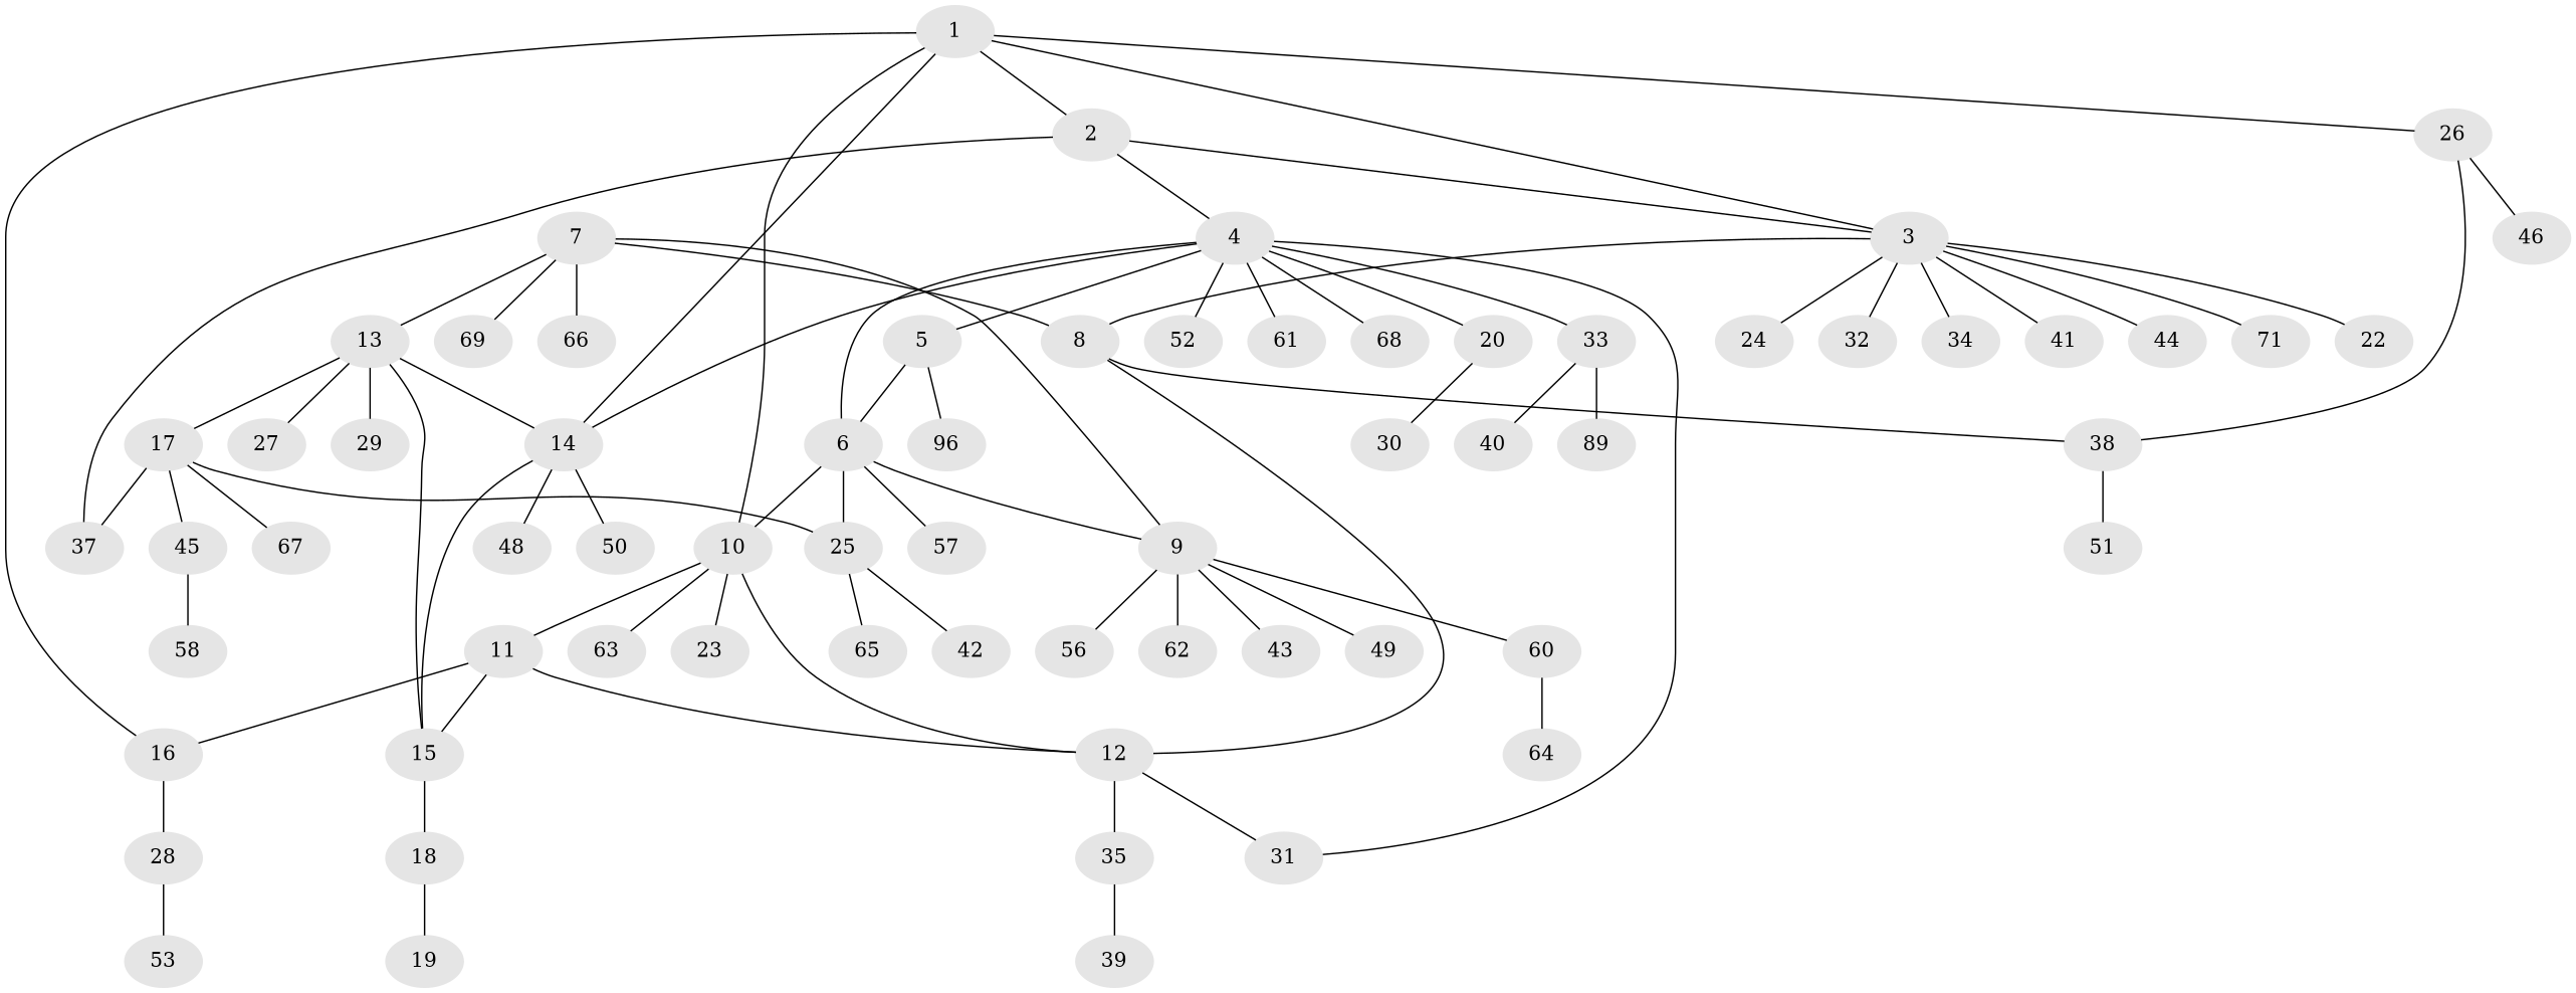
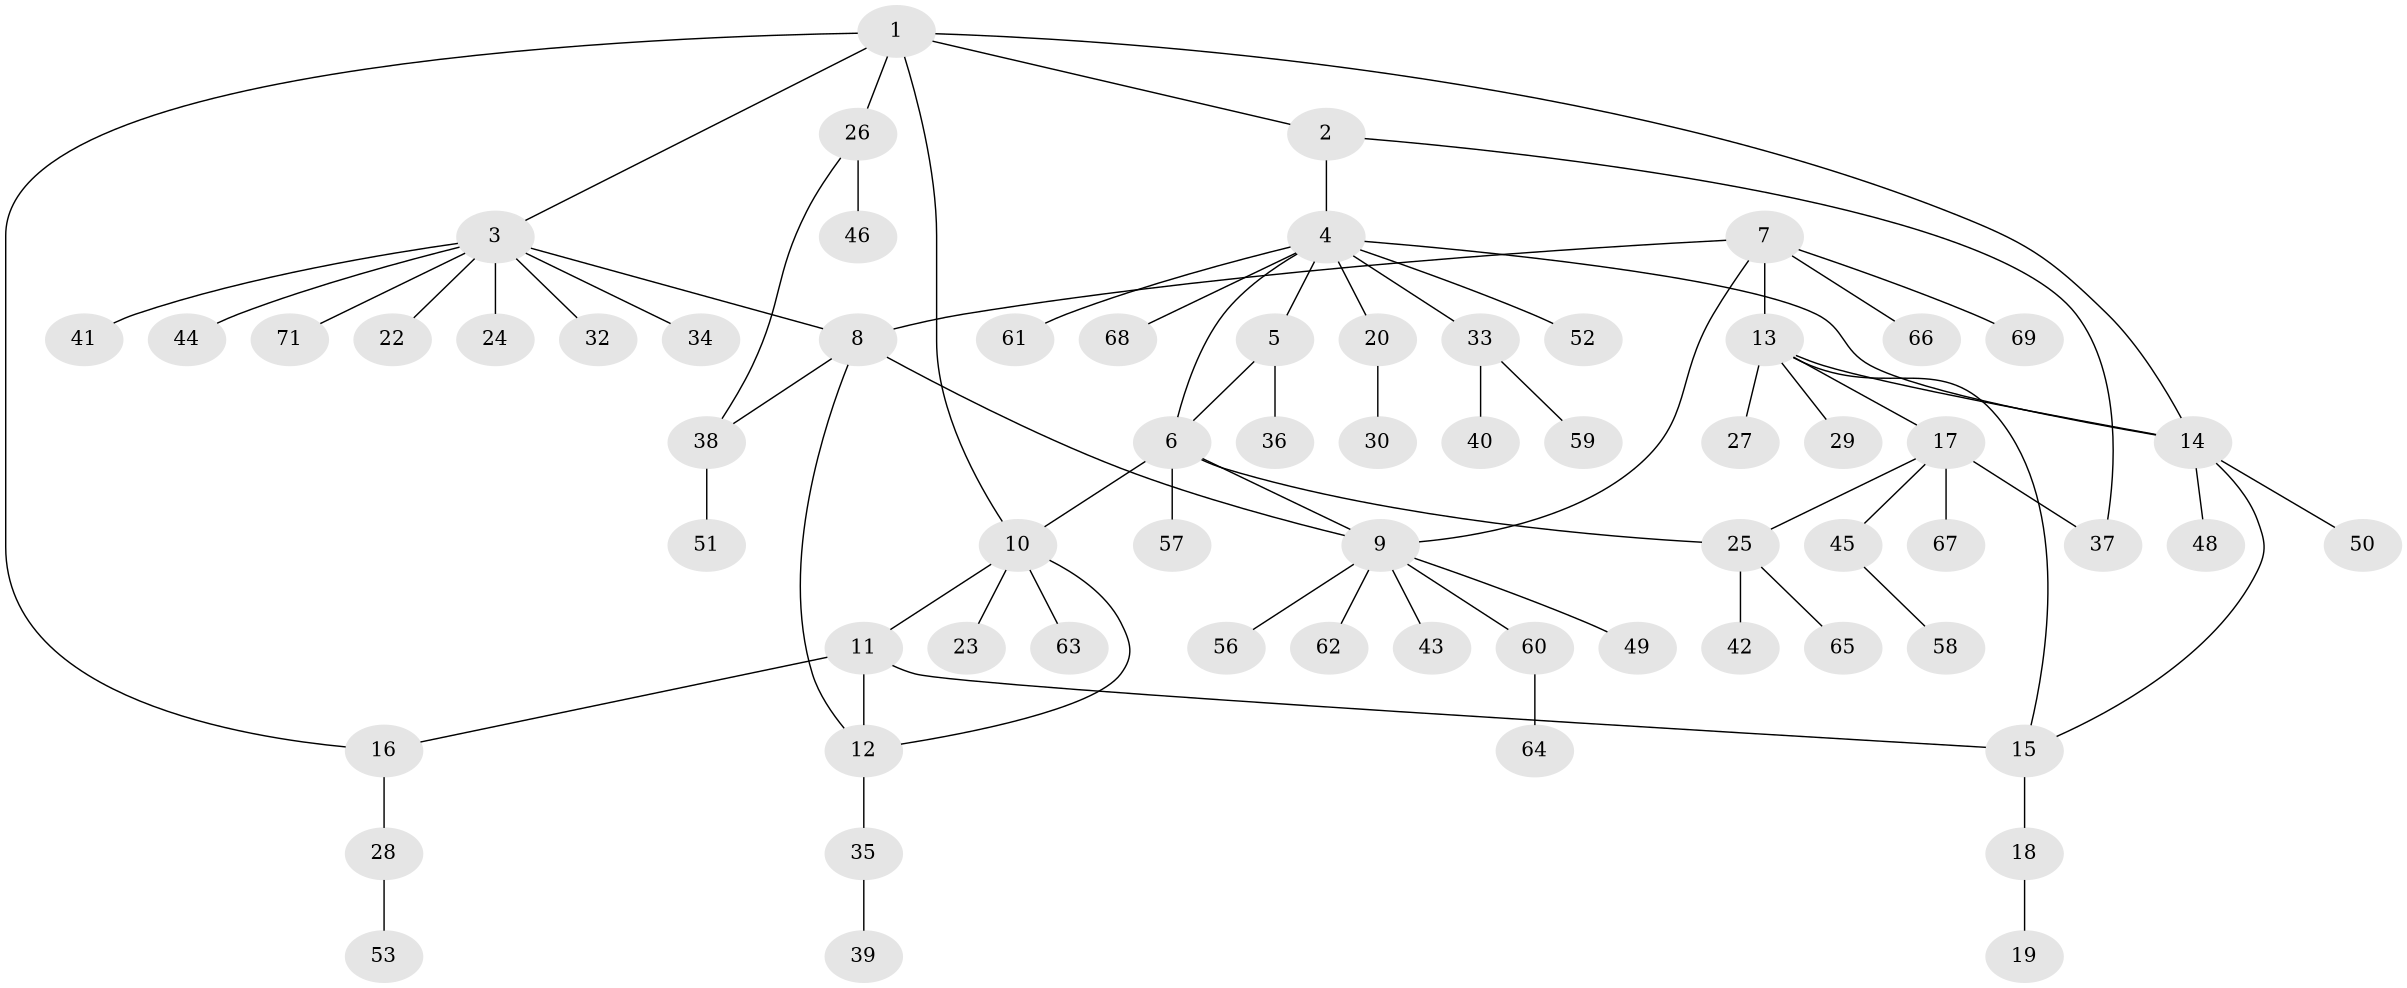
  graph {
    node [color=gray90 style=filled]
    1
    2
    3
    10
    14
    16
    26
    4
    37
    8
    n11 [label=71]
    22
    24
    32
    34
    41
    44
    12
    11
    23
    63
    15
    48
    50
    28
    38
    46
    5
    6
    20
-   31
    33
    52
    61
    68
    9
-   36 [label=96]
+   36
    25
    57
    30
    40
-   59 [label=89]
+   59
    43
    49
    56
    60
    62
    42
    65
    7
    13
    66
    69
    17
    27
    29
    35
    51
    64
    18
    39
    45
    67
    19
    53
    58
    1 -- 2
    1 -- 3
    1 -- 10
    1 -- 14
    1 -- 16
    1 -- 26
-   2 -- 3
    2 -- 4
    2 -- 37
    3 -- 8
    3 -- n11
    3 -- 22
    3 -- 24
    3 -- 32
    3 -- 34
    3 -- 41
    3 -- 44
    10 -- 12
    10 -- 11
    10 -- 23
    10 -- 63
    14 -- 15
    14 -- 48
    14 -- 50
    16 -- 28
    26 -- 38
    26 -- 46
    4 -- 14
    4 -- 5
    4 -- 6
    4 -- 20
-   4 -- 31
    4 -- 33
    4 -- 52
    4 -- 61
    4 -- 68
    8 -- 12
    8 -- 38
-   12 -- 31
+   8 -- 9
    12 -- 35
    11 -- 16
    11 -- 12
    11 -- 15
    15 -- 18
    28 -- 53
    38 -- 51
    5 -- 6
    5 -- 36
    6 -- 10
    6 -- 9
    6 -- 25
    6 -- 57
    20 -- 30
    33 -- 40
    33 -- 59
    9 -- 43
    9 -- 49
    9 -- 56
    9 -- 60
    9 -- 62
    25 -- 42
    25 -- 65
    60 -- 64
    7 -- 8
    7 -- 9
    7 -- 13
    7 -- 66
    7 -- 69
    13 -- 14
    13 -- 15
    13 -- 17
    13 -- 27
    13 -- 29
    17 -- 37
    17 -- 25
    17 -- 45
    17 -- 67
    35 -- 39
    18 -- 19
    45 -- 58
  }
